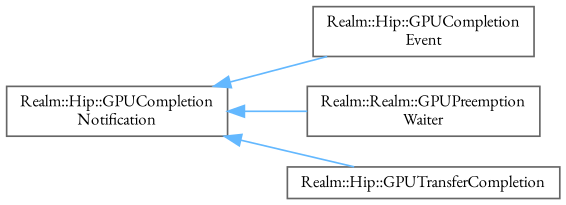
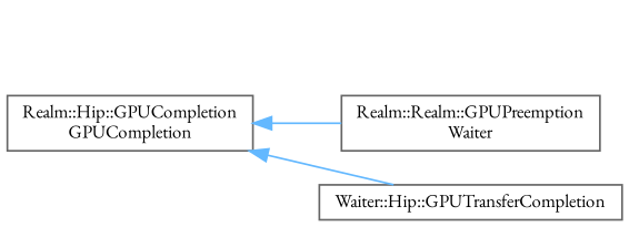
  digraph {
    fontname="EB Garamond"
    rankdir=LR
    node [color=grey40 fillcolor=white fontname="EB Garamond" fontsize=10 shape=box style=filled]
    edge [color=steelblue1 dir=back fontname="EB Garamond" fontsize=10 labelfontname=Helvetica labelfontsize=10 style=solid]
-   n1 [height=0.2 label="Realm::Hip::GPUCompletion\lNotification" width=0.4]
-   n2 [height=0.2 label="Realm::Hip::GPUCompletion\lEvent" width=0.4]
+   n1 [height=0.2 label="Realm::Hip::GPUCompletion\lGPUCompletion" width=0.4]
    n3 [height=0.2 label="Realm::Realm::GPUPreemption\lWaiter" width=0.4]
-   n4 [height=0.2 label="Realm::Hip::GPUTransferCompletion" width=0.4]
-   n1 -> n2
+   n4 [height=0.2 label="Waiter::Hip::GPUTransferCompletion" width=0.4]
    n1 -> n3
    n1 -> n4
  }
